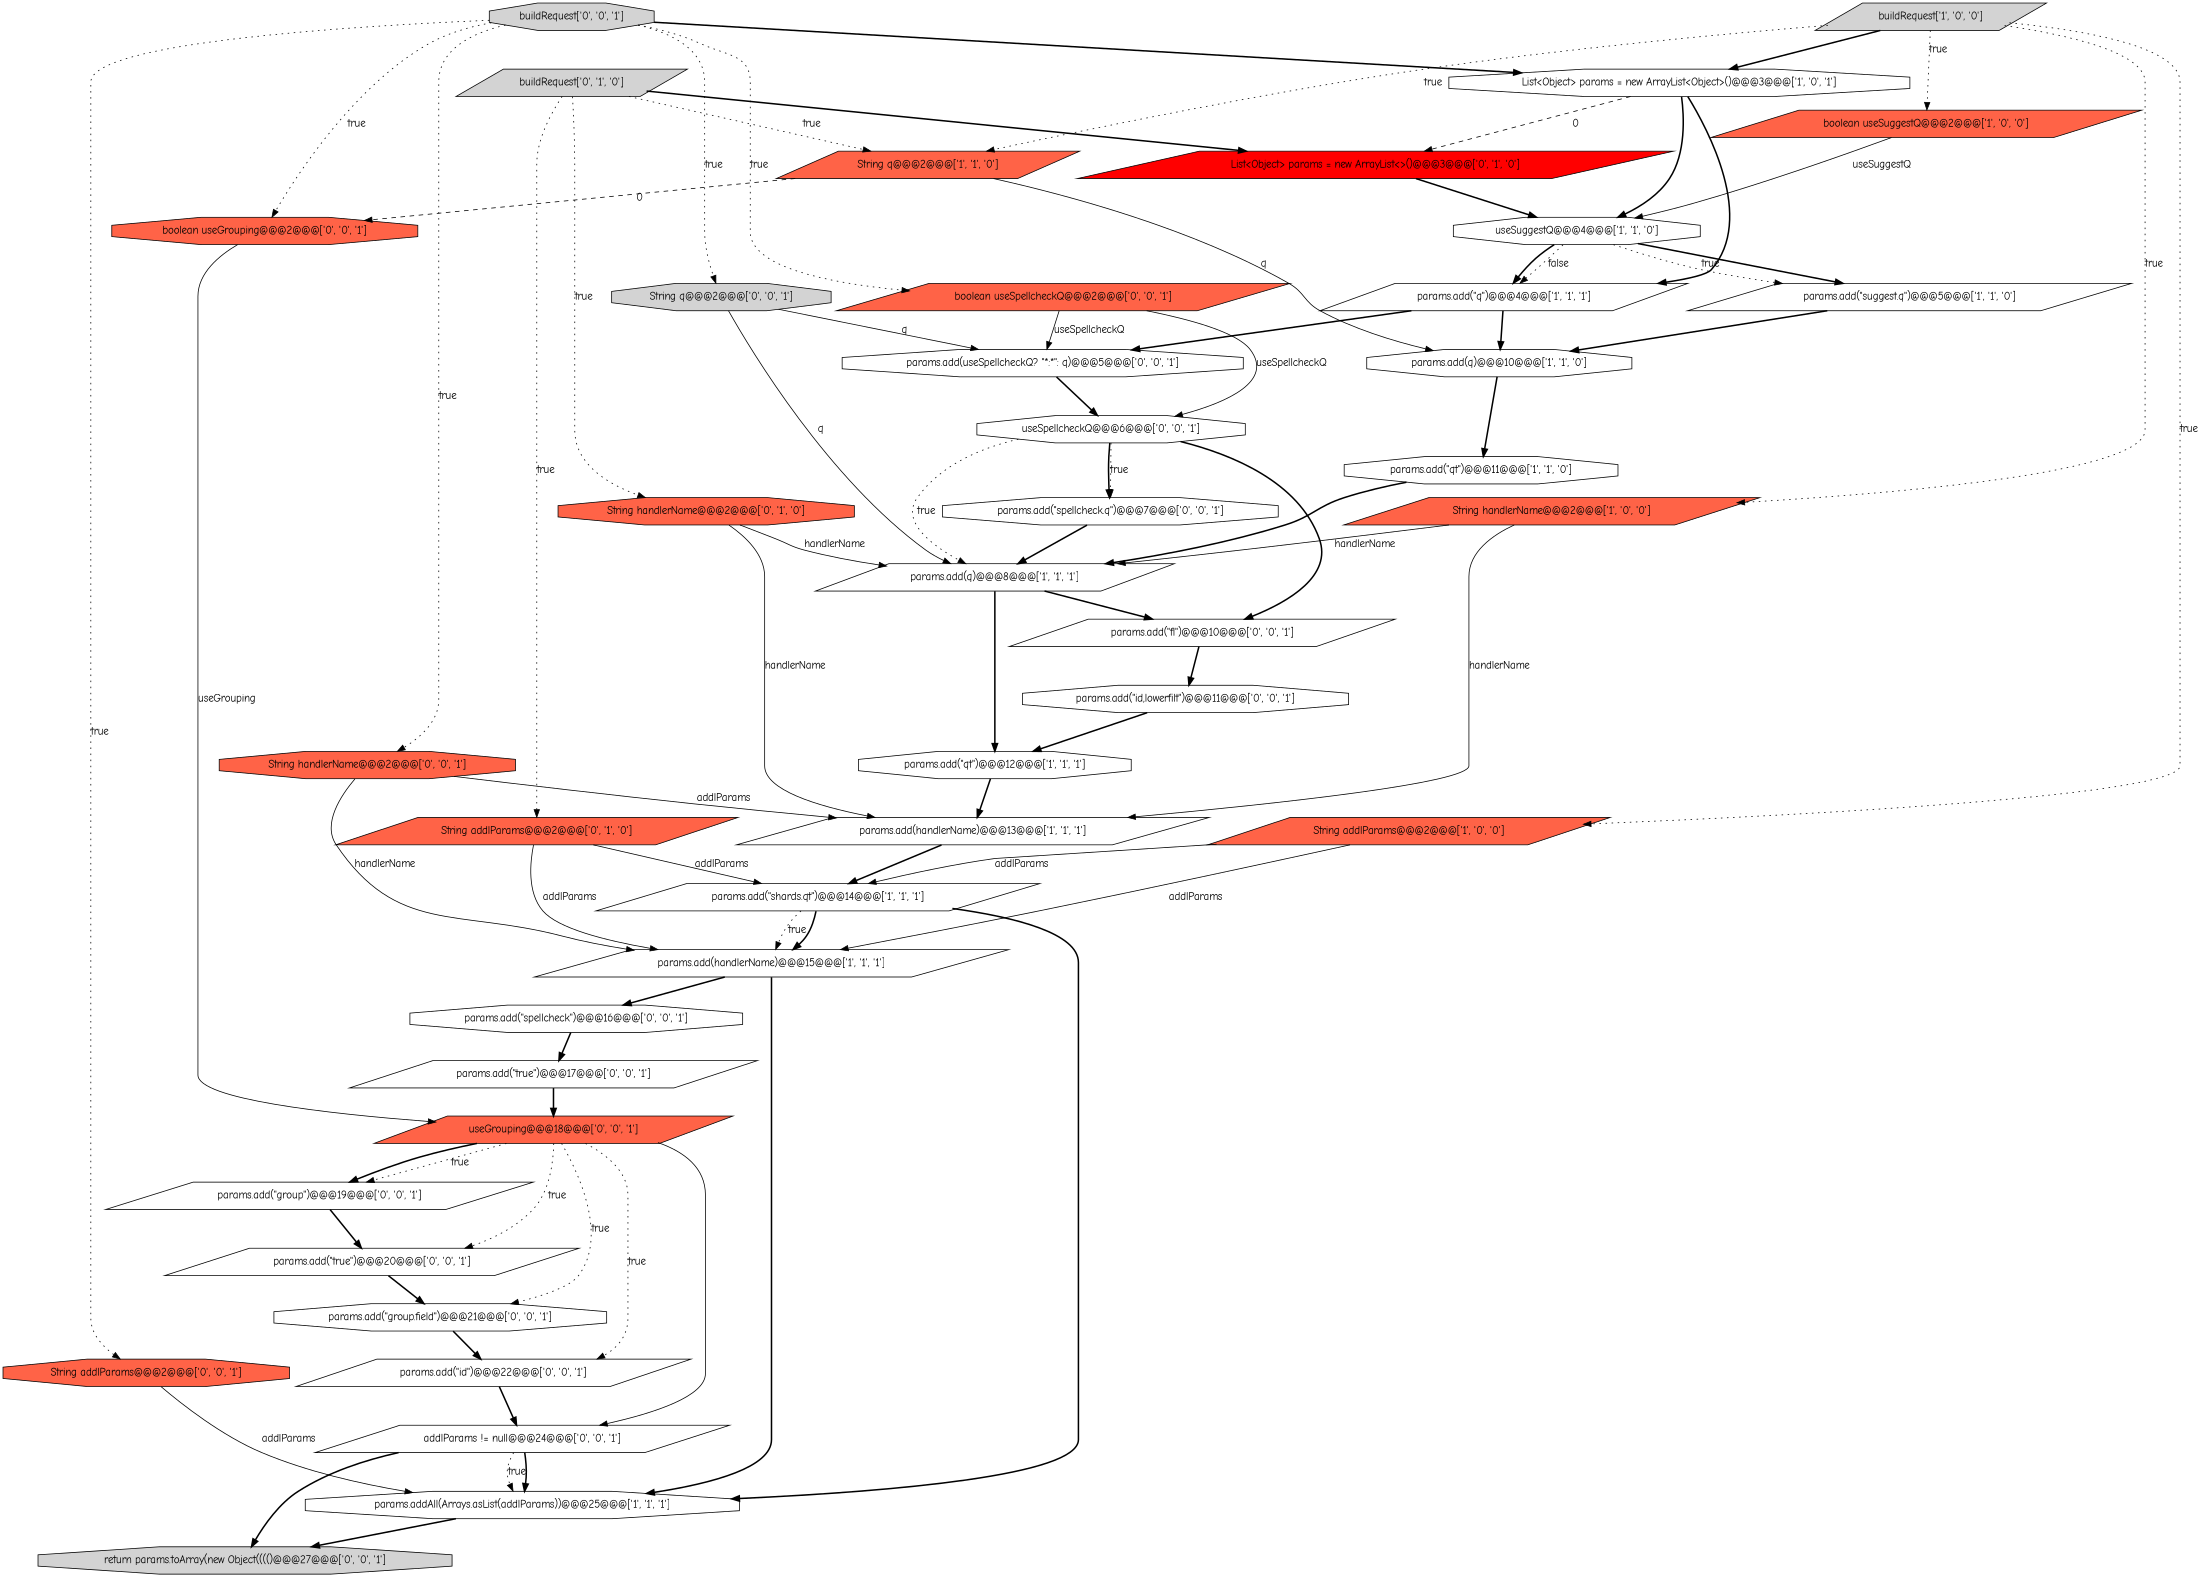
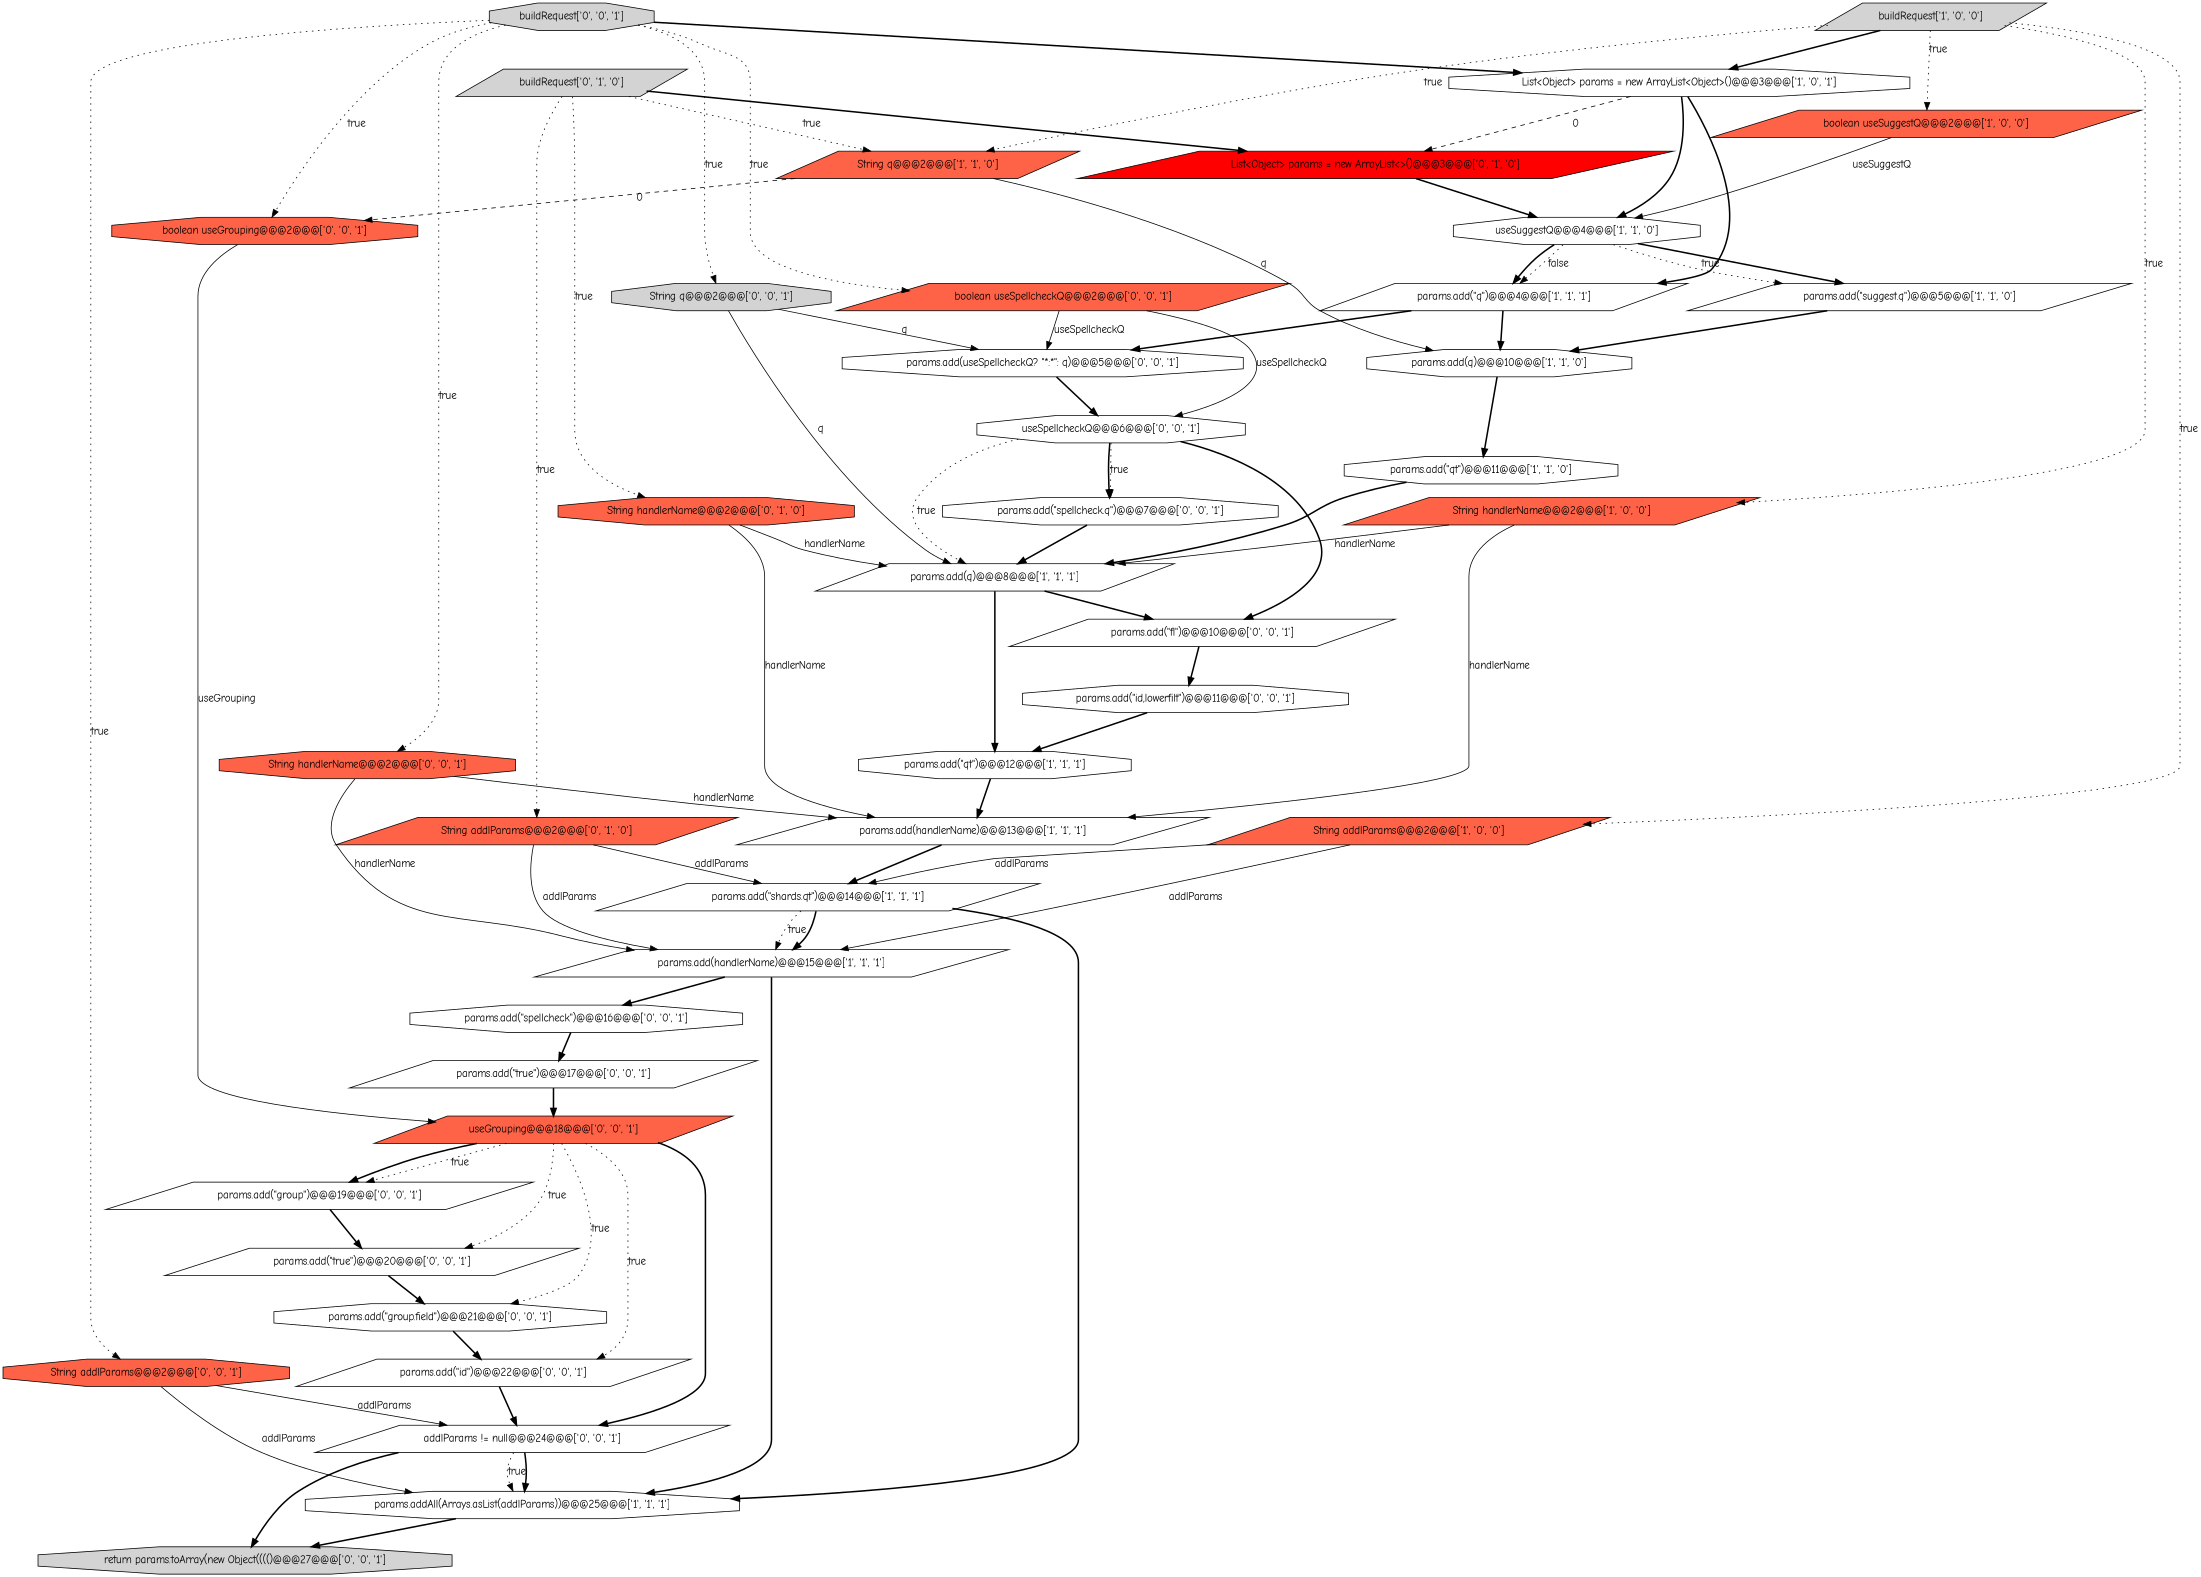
  digraph {
    fontname="Comic Neue"
    node [fillcolor=white fontname="Comic Neue" shape=parallelogram style=filled]
    edge [fontname="Comic Neue" style=bold]
    n1 [label="params.add(\"spellcheck.q\")@@@7@@@['0', '0', '1']" shape=octagon]
    n2 [label="params.add(q)@@@8@@@['1', '1', '1']"]
    n3 [label="params.add(\"fl\")@@@10@@@['0', '0', '1']"]
    n4 [label="params.add(\"qt\")@@@12@@@['1', '1', '1']" shape=octagon]
    n5 [label="params.add(\"true\")@@@20@@@['0', '0', '1']"]
    n6 [label="params.add(\"group.field\")@@@21@@@['0', '0', '1']" shape=octagon]
    n7 [label="params.add(\"id\")@@@22@@@['0', '0', '1']"]
    n8 [label="params.add(\"shards.qt\")@@@14@@@['1', '1', '1']"]
    n9 [label="params.add(handlerName)@@@15@@@['1', '1', '1']"]
    n10 [label="params.addAll(Arrays.asList(addlParams))@@@25@@@['1', '1', '1']" shape=octagon]
    n11 [label="params.add(\"spellcheck\")@@@16@@@['0', '0', '1']" shape=octagon]
    n12 [fillcolor=lightgray label="return params.toArray(new Object(((()@@@27@@@['0', '0', '1']" shape=octagon]
    n13 [label="params.add(\"id,lowerfilt\")@@@11@@@['0', '0', '1']" shape=octagon]
    n14 [fillcolor=tomato label="String addlParams@@@2@@@['1', '0', '0']"]
    n15 [label="params.add(\"suggest.q\")@@@5@@@['1', '1', '0']"]
    n16 [label="params.add(q)@@@10@@@['1', '1', '0']" shape=octagon]
    n17 [label="params.add(\"qt\")@@@11@@@['1', '1', '0']" shape=octagon]
    n18 [label="List<Object> params = new ArrayList<Object>()@@@3@@@['1', '0', '1']" shape=octagon]
    n19 [label="params.add(\"q\")@@@4@@@['1', '1', '1']"]
    n20 [fillcolor=red label="List<Object> params = new ArrayList<>()@@@3@@@['0', '1', '0']"]
    n21 [label="useSuggestQ@@@4@@@['1', '1', '0']" shape=octagon]
    n22 [label="params.add(useSpellcheckQ? \"*:*\": q)@@@5@@@['0', '0', '1']" shape=octagon]
    n23 [fillcolor=lightgray label="String q@@@2@@@['0', '0', '1']" shape=octagon]
    n24 [label="useSpellcheckQ@@@6@@@['0', '0', '1']" shape=octagon]
    n25 [fillcolor=lightgray label="buildRequest['0', '1', '0']"]
    n26 [fillcolor=tomato label="String q@@@2@@@['1', '1', '0']"]
    n27 [fillcolor=tomato label="String addlParams@@@2@@@['0', '1', '0']"]
    n28 [fillcolor=tomato label="String handlerName@@@2@@@['0', '1', '0']" shape=octagon]
    n29 [fillcolor=tomato label="boolean useGrouping@@@2@@@['0', '0', '1']" shape=octagon]
    n30 [label="params.add(handlerName)@@@13@@@['1', '1', '1']"]
    n31 [label="addlParams != null@@@24@@@['0', '0', '1']"]
    n32 [fillcolor=tomato label="useGrouping@@@18@@@['0', '0', '1']"]
    n33 [fillcolor=tomato label="String handlerName@@@2@@@['1', '0', '0']"]
    n34 [fillcolor=tomato label="String addlParams@@@2@@@['0', '0', '1']" shape=octagon]
    n35 [fillcolor=tomato label="String handlerName@@@2@@@['0', '0', '1']" shape=octagon]
    n36 [label="params.add(\"group\")@@@19@@@['0', '0', '1']"]
    n37 [fillcolor=tomato label="boolean useSuggestQ@@@2@@@['1', '0', '0']"]
    n38 [label="params.add(\"true\")@@@17@@@['0', '0', '1']"]
    n39 [fillcolor=lightgray label="buildRequest['0', '0', '1']" shape=octagon]
    n40 [fillcolor=tomato label="boolean useSpellcheckQ@@@2@@@['0', '0', '1']"]
    n41 [fillcolor=lightgray label="buildRequest['1', '0', '0']"]
    n1 -> n2
    n2 -> n3
    n2 -> n4
    n3 -> n13
    n4 -> n30
    n5 -> n6
    n6 -> n7
    n7 -> n31
    n8 -> n9 [label=true style=dotted]
    n8 -> n9
    n8 -> n10
    n9 -> n10
    n9 -> n11
    n10 -> n12
    n11 -> n38
    n13 -> n4
    n14 -> n8 [label=addlParams style=solid]
    n14 -> n9 [label=addlParams style=solid]
    n15 -> n16
    n16 -> n17
    n17 -> n2
    n18 -> n19
    n18 -> n20 [label=0 style=dashed]
    n18 -> n21
    n19 -> n16
    n19 -> n22
    n20 -> n21
    n21 -> n15
    n21 -> n15 [label=true style=dotted]
    n21 -> n19 [label=false style=dotted]
    n21 -> n19
    n22 -> n24
    n23 -> n2 [label=q style=solid]
    n23 -> n22 [label=q style=solid]
    n24 -> n1 [label=true style=dotted]
    n24 -> n1
    n24 -> n2 [label=true style=dotted]
    n24 -> n3
    n25 -> n20
    n25 -> n26 [label=true style=dotted]
    n25 -> n27 [label=true style=dotted]
    n25 -> n28 [label=true style=dotted]
    n26 -> n16 [label=q style=solid]
    n26 -> n29 [label=0 style=dashed]
    n27 -> n8 [label=addlParams style=solid]
    n27 -> n9 [label=addlParams style=solid]
    n28 -> n2 [label=handlerName style=solid]
    n28 -> n30 [label=handlerName style=solid]
    n29 -> n32 [label=useGrouping style=solid]
    n30 -> n8
    n31 -> n10 [label=true style=dotted]
    n31 -> n10
    n31 -> n12
    n32 -> n5 [label=true style=dotted]
    n32 -> n6 [label=true style=dotted]
    n32 -> n7 [label=true style=dotted]
-   n32 -> n31 [style=solid]
+   n32 -> n31
    n32 -> n36 [label=true style=dotted]
    n32 -> n36
    n33 -> n2 [label=handlerName style=solid]
    n33 -> n30 [label=handlerName style=solid]
    n34 -> n10 [label=addlParams style=solid]
+   n34 -> n31 [label=addlParams style=solid]
    n35 -> n9 [label=handlerName style=solid]
-   n35 -> n30 [label=addlParams style=solid]
+   n35 -> n30 [label=handlerName style=solid]
    n36 -> n5
    n37 -> n21 [label=useSuggestQ style=solid]
    n38 -> n32
    n39 -> n18
    n39 -> n23 [label=true style=dotted]
    n39 -> n29 [label=true style=dotted]
    n39 -> n34 [label=true style=dotted]
    n39 -> n35 [label=true style=dotted]
    n39 -> n40 [label=true style=dotted]
    n40 -> n22 [label=useSpellcheckQ style=solid]
    n40 -> n24 [label=useSpellcheckQ style=solid]
    n41 -> n14 [label=true style=dotted]
    n41 -> n18
    n41 -> n26 [label=true style=dotted]
    n41 -> n33 [label=true style=dotted]
    n41 -> n37 [label=true style=dotted]
  }
